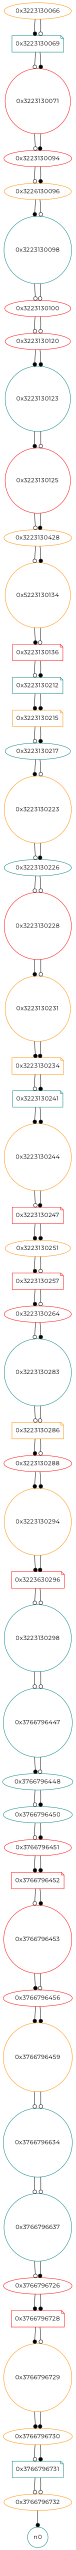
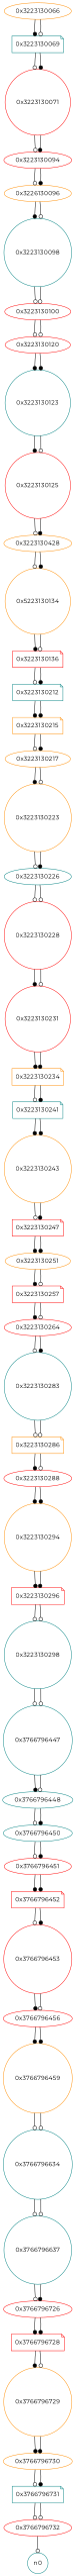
  digraph {
    fontname=Montserrat
    node [color=red fontname=Montserrat shape=circle]
    edge [arrowhead=dot fontname=Montserrat]
    n1 [color=darkorange label="0x3223130066" shape=ellipse]
    n2 [color=teal label="0x3223130069" shape=note]
    n3 [label="0x3223130071"]
    n4 [label="0x3223130094" shape=ellipse]
    n5 [color=darkorange label="0x3226130096" shape=ellipse]
    n6 [color=teal label="0x3223130098"]
    n7 [label="0x3223130100" shape=ellipse]
    n8 [label="0x3223130120" shape=ellipse]
    n9 [color=teal label="0x3223130123"]
    n10 [label="0x3223130125"]
    n11 [color=darkorange label="0x3223130428" shape=ellipse]
    n12 [color=darkorange label="0x5223130134"]
    n13 [label="0x3223130136" shape=note]
    n14 [color=teal label="0x3223130212" shape=note]
    n15 [color=darkorange label="0x3223130215" shape=note]
-   n16 [color=teal label="0x3223130217" shape=ellipse]
+   n16 [color=darkorange label="0x3223130217" shape=ellipse]
    n17 [color=darkorange label="0x3223130223"]
    n18 [color=teal label="0x3223130226" shape=ellipse]
    n19 [label="0x3223130228"]
-   n20 [color=darkorange label="0x3223130231"]
+   n20 [label="0x3223130231"]
    n21 [color=darkorange label="0x3223130234" shape=note]
    n22 [color=teal label="0x3223130241" shape=note]
-   n23 [color=darkorange label="0x3223130244"]
+   n23 [color=darkorange label="0x3223130243"]
    n24 [label="0x3223130247" shape=note]
    n25 [color=darkorange label="0x3223130251" shape=ellipse]
    n26 [label="0x3223130257" shape=note]
    n27 [label="0x3223130264" shape=ellipse]
    n28 [color=teal label="0x3223130283"]
    n29 [color=darkorange label="0x3223130286" shape=note]
    n30 [label="0x3223130288" shape=ellipse]
    n31 [color=darkorange label="0x3223130294"]
-   n32 [label="0x3223630296" shape=note]
+   n32 [label="0x3223130296" shape=note]
    n33 [color=teal label="0x3223130298"]
    n34 [color=teal label="0x3766796447"]
    n35 [color=teal label="0x3766796448" shape=ellipse]
    n36 [color=teal label="0x3766796450" shape=ellipse]
    n37 [label="0x3766796451" shape=ellipse]
    n38 [label="0x3766796452" shape=note]
    n39 [label="0x3766796453"]
    n40 [label="0x3766796456" shape=ellipse]
    n41 [color=darkorange label="0x3766796459"]
    n42 [color=teal label="0x3766796634"]
    n43 [color=teal label="0x3766796637"]
    n44 [label="0x3766796726" shape=ellipse]
    n45 [label="0x3766796728" shape=note]
    n46 [color=darkorange label="0x3766796729"]
    n47 [color=darkorange label="0x3766796730" shape=ellipse]
    n48 [color=teal label="0x3766796731" shape=note]
-   n49 [color=darkorange label="0x3766796732" shape=ellipse]
+   n49 [label="0x3766796732" shape=ellipse]
    n0 [color=teal]
    n1 -> n2
    n1 -> n2 [arrowhead=odot]
    n2 -> n3 [arrowhead=odot]
    n2 -> n3
    n3 -> n4 [arrowhead=odot]
    n3 -> n4
    n4 -> n5 [arrowhead=odot]
    n4 -> n5
    n5 -> n6
    n5 -> n6 [arrowhead=odot]
    n6 -> n7 [arrowhead=odot]
    n6 -> n7 [arrowhead=odot]
    n7 -> n8 [arrowhead=odot]
    n7 -> n8 [arrowhead=odot]
    n8 -> n9
    n8 -> n9
    n9 -> n10
    n9 -> n10 [arrowhead=odot]
    n10 -> n11 [arrowhead=odot]
    n10 -> n11
    n11 -> n12 [arrowhead=odot]
    n11 -> n12
    n12 -> n13
    n12 -> n13 [arrowhead=odot]
    n13 -> n14 [arrowhead=odot]
    n13 -> n14
    n14 -> n15
    n14 -> n15
    n15 -> n16 [arrowhead=odot]
    n15 -> n16
    n16 -> n17
    n16 -> n17 [arrowhead=odot]
    n17 -> n18 [arrowhead=odot]
    n17 -> n18
    n18 -> n19 [arrowhead=odot]
    n18 -> n19 [arrowhead=odot]
    n19 -> n20
    n19 -> n20 [arrowhead=odot]
    n20 -> n21
    n20 -> n21
    n21 -> n22 [arrowhead=odot]
    n21 -> n22
    n22 -> n23
    n22 -> n23
    n23 -> n24 [arrowhead=odot]
    n23 -> n24
    n24 -> n25
    n24 -> n25
    n25 -> n26
    n25 -> n26 [arrowhead=odot]
    n26 -> n27
    n26 -> n27 [arrowhead=odot]
    n27 -> n28 [arrowhead=odot]
    n27 -> n28
    n28 -> n29 [arrowhead=odot]
    n28 -> n29 [arrowhead=odot]
    n29 -> n30
    n29 -> n30 [arrowhead=odot]
    n30 -> n31
    n30 -> n31
    n31 -> n32
    n31 -> n32
    n32 -> n33 [arrowhead=odot]
    n32 -> n33 [arrowhead=odot]
    n33 -> n34 [arrowhead=odot]
    n33 -> n34 [arrowhead=odot]
    n34 -> n35
    n34 -> n35 [arrowhead=odot]
    n35 -> n36 [arrowhead=odot]
    n35 -> n36
    n36 -> n37 [arrowhead=odot]
    n36 -> n37
    n37 -> n38
    n37 -> n38
    n38 -> n39 [arrowhead=odot]
    n38 -> n39
    n39 -> n40
    n39 -> n40 [arrowhead=odot]
    n40 -> n41
    n40 -> n41
    n41 -> n42 [arrowhead=odot]
    n41 -> n42 [arrowhead=odot]
    n42 -> n43 [arrowhead=odot]
    n42 -> n43 [arrowhead=odot]
    n43 -> n44 [arrowhead=odot]
    n43 -> n44
    n44 -> n45
    n44 -> n45
    n45 -> n46
    n45 -> n46 [arrowhead=odot]
    n46 -> n47
    n46 -> n47
    n47 -> n48 [arrowhead=odot]
    n47 -> n48
    n48 -> n49 [arrowhead=odot]
    n48 -> n49 [arrowhead=odot]
-   n49 -> n0
+   n49 -> n0 [arrowhead=odot]
  }
